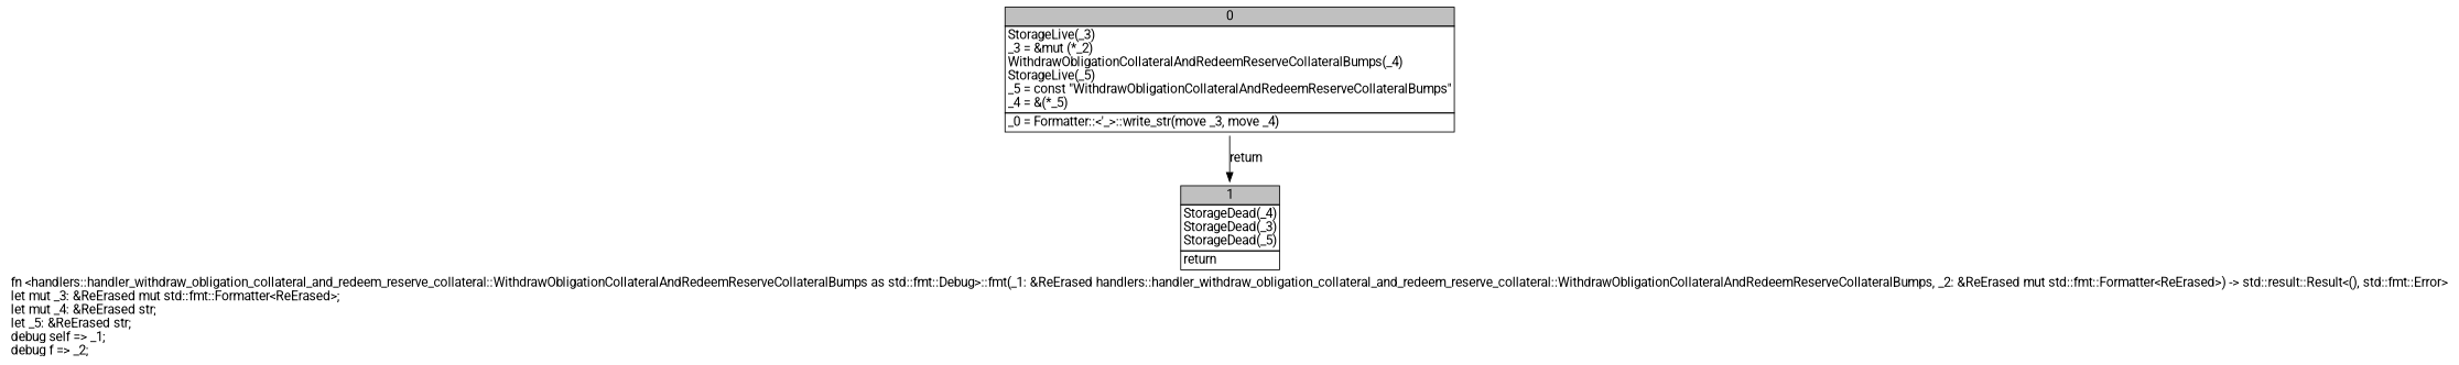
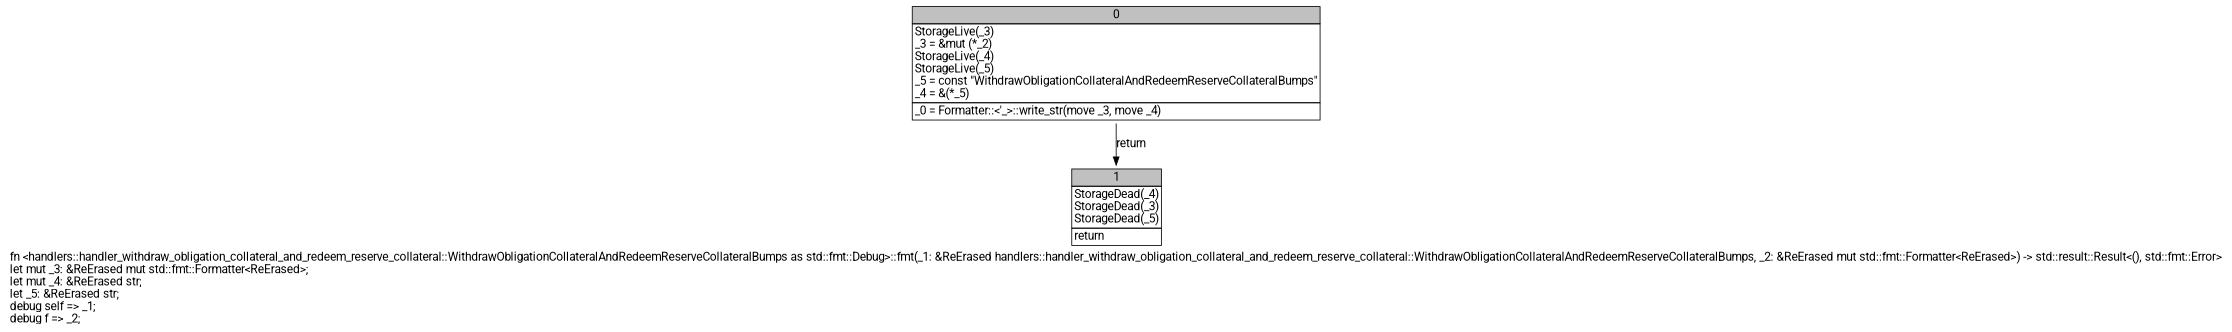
  digraph {
    fontname=Roboto
    label=<fn &lt;handlers::handler_withdraw_obligation_collateral_and_redeem_reserve_collateral::WithdrawObligationCollateralAndRedeemReserveCollateralBumps as std::fmt::Debug&gt;::fmt(_1: &amp;ReErased handlers::handler_withdraw_obligation_collateral_and_redeem_reserve_collateral::WithdrawObligationCollateralAndRedeemReserveCollateralBumps, _2: &amp;ReErased mut std::fmt::Formatter&lt;ReErased&gt;) -&gt; std::result::Result&lt;(), std::fmt::Error&gt;<br align="left"/>let mut _3: &amp;ReErased mut std::fmt::Formatter&lt;ReErased&gt;;<br align="left"/>let mut _4: &amp;ReErased str;<br align="left"/>let _5: &amp;ReErased str;<br align="left"/>debug self =&gt; _1;<br align="left"/>debug f =&gt; _2;<br align="left"/>>
    node [fontname=Roboto shape=none]
-   n1 [label=<<table border="0" cellborder="1" cellspacing="0"><tr><td bgcolor="gray" align="center" colspan="1">0</td></tr><tr><td align="left" balign="left">StorageLive(_3)<br/>_3 = &amp;mut (*_2)<br/>WithdrawObligationCollateralAndRedeemReserveCollateralBumps(_4)<br/>StorageLive(_5)<br/>_5 = const &quot;WithdrawObligationCollateralAndRedeemReserveCollateralBumps&quot;<br/>_4 = &amp;(*_5)<br/></td></tr><tr><td align="left">_0 = Formatter::&lt;'_&gt;::write_str(move _3, move _4)</td></tr></table>>]
+   n1 [label=<<table border="0" cellborder="1" cellspacing="0"><tr><td bgcolor="gray" align="center" colspan="1">0</td></tr><tr><td align="left" balign="left">StorageLive(_3)<br/>_3 = &amp;mut (*_2)<br/>StorageLive(_4)<br/>StorageLive(_5)<br/>_5 = const &quot;WithdrawObligationCollateralAndRedeemReserveCollateralBumps&quot;<br/>_4 = &amp;(*_5)<br/></td></tr><tr><td align="left">_0 = Formatter::&lt;'_&gt;::write_str(move _3, move _4)</td></tr></table>>]
    n2 [label=<<table border="0" cellborder="1" cellspacing="0"><tr><td bgcolor="gray" align="center" colspan="1">1</td></tr><tr><td align="left" balign="left">StorageDead(_4)<br/>StorageDead(_3)<br/>StorageDead(_5)<br/></td></tr><tr><td align="left">return</td></tr></table>>]
    n1 -> n2 [fontname=Roboto label=return]
  }
